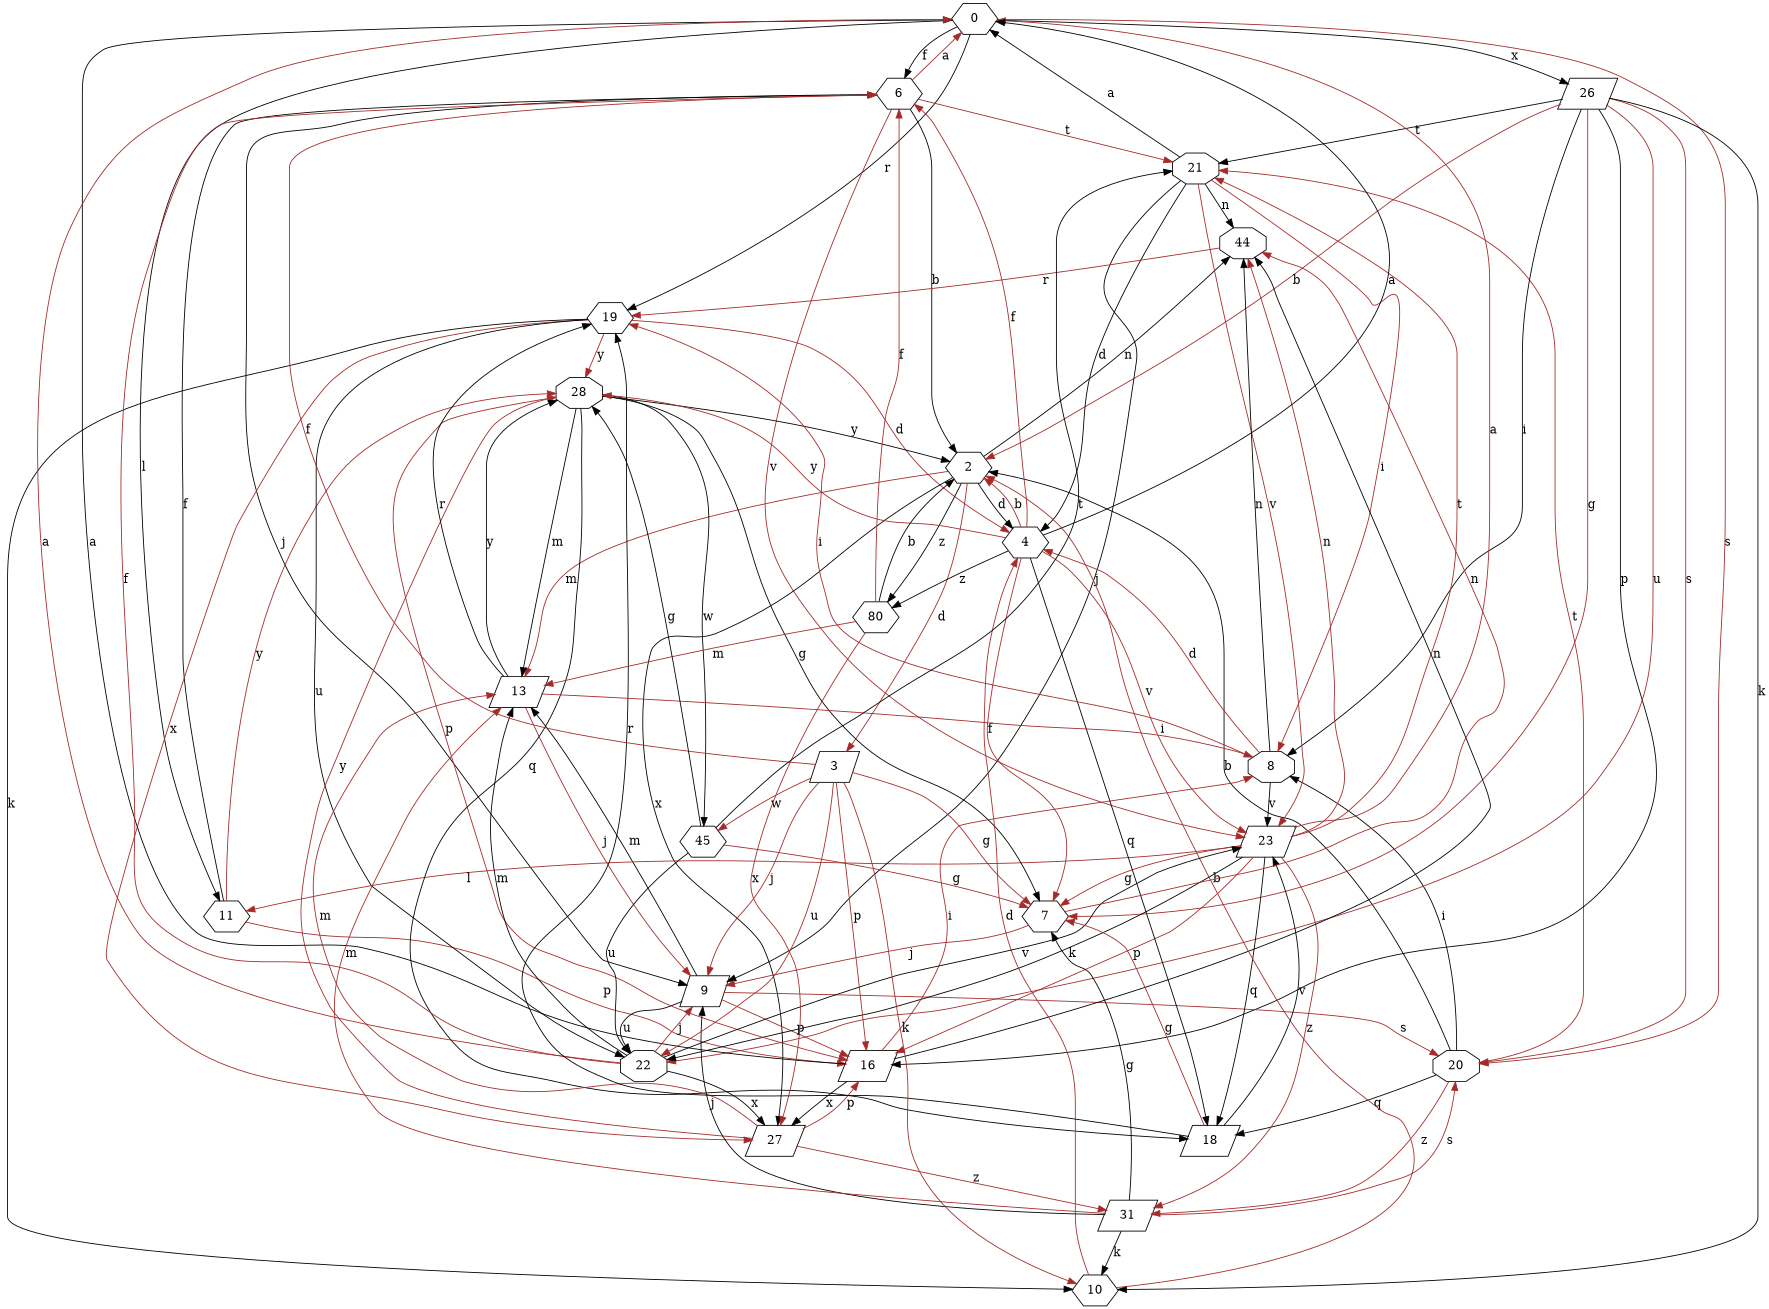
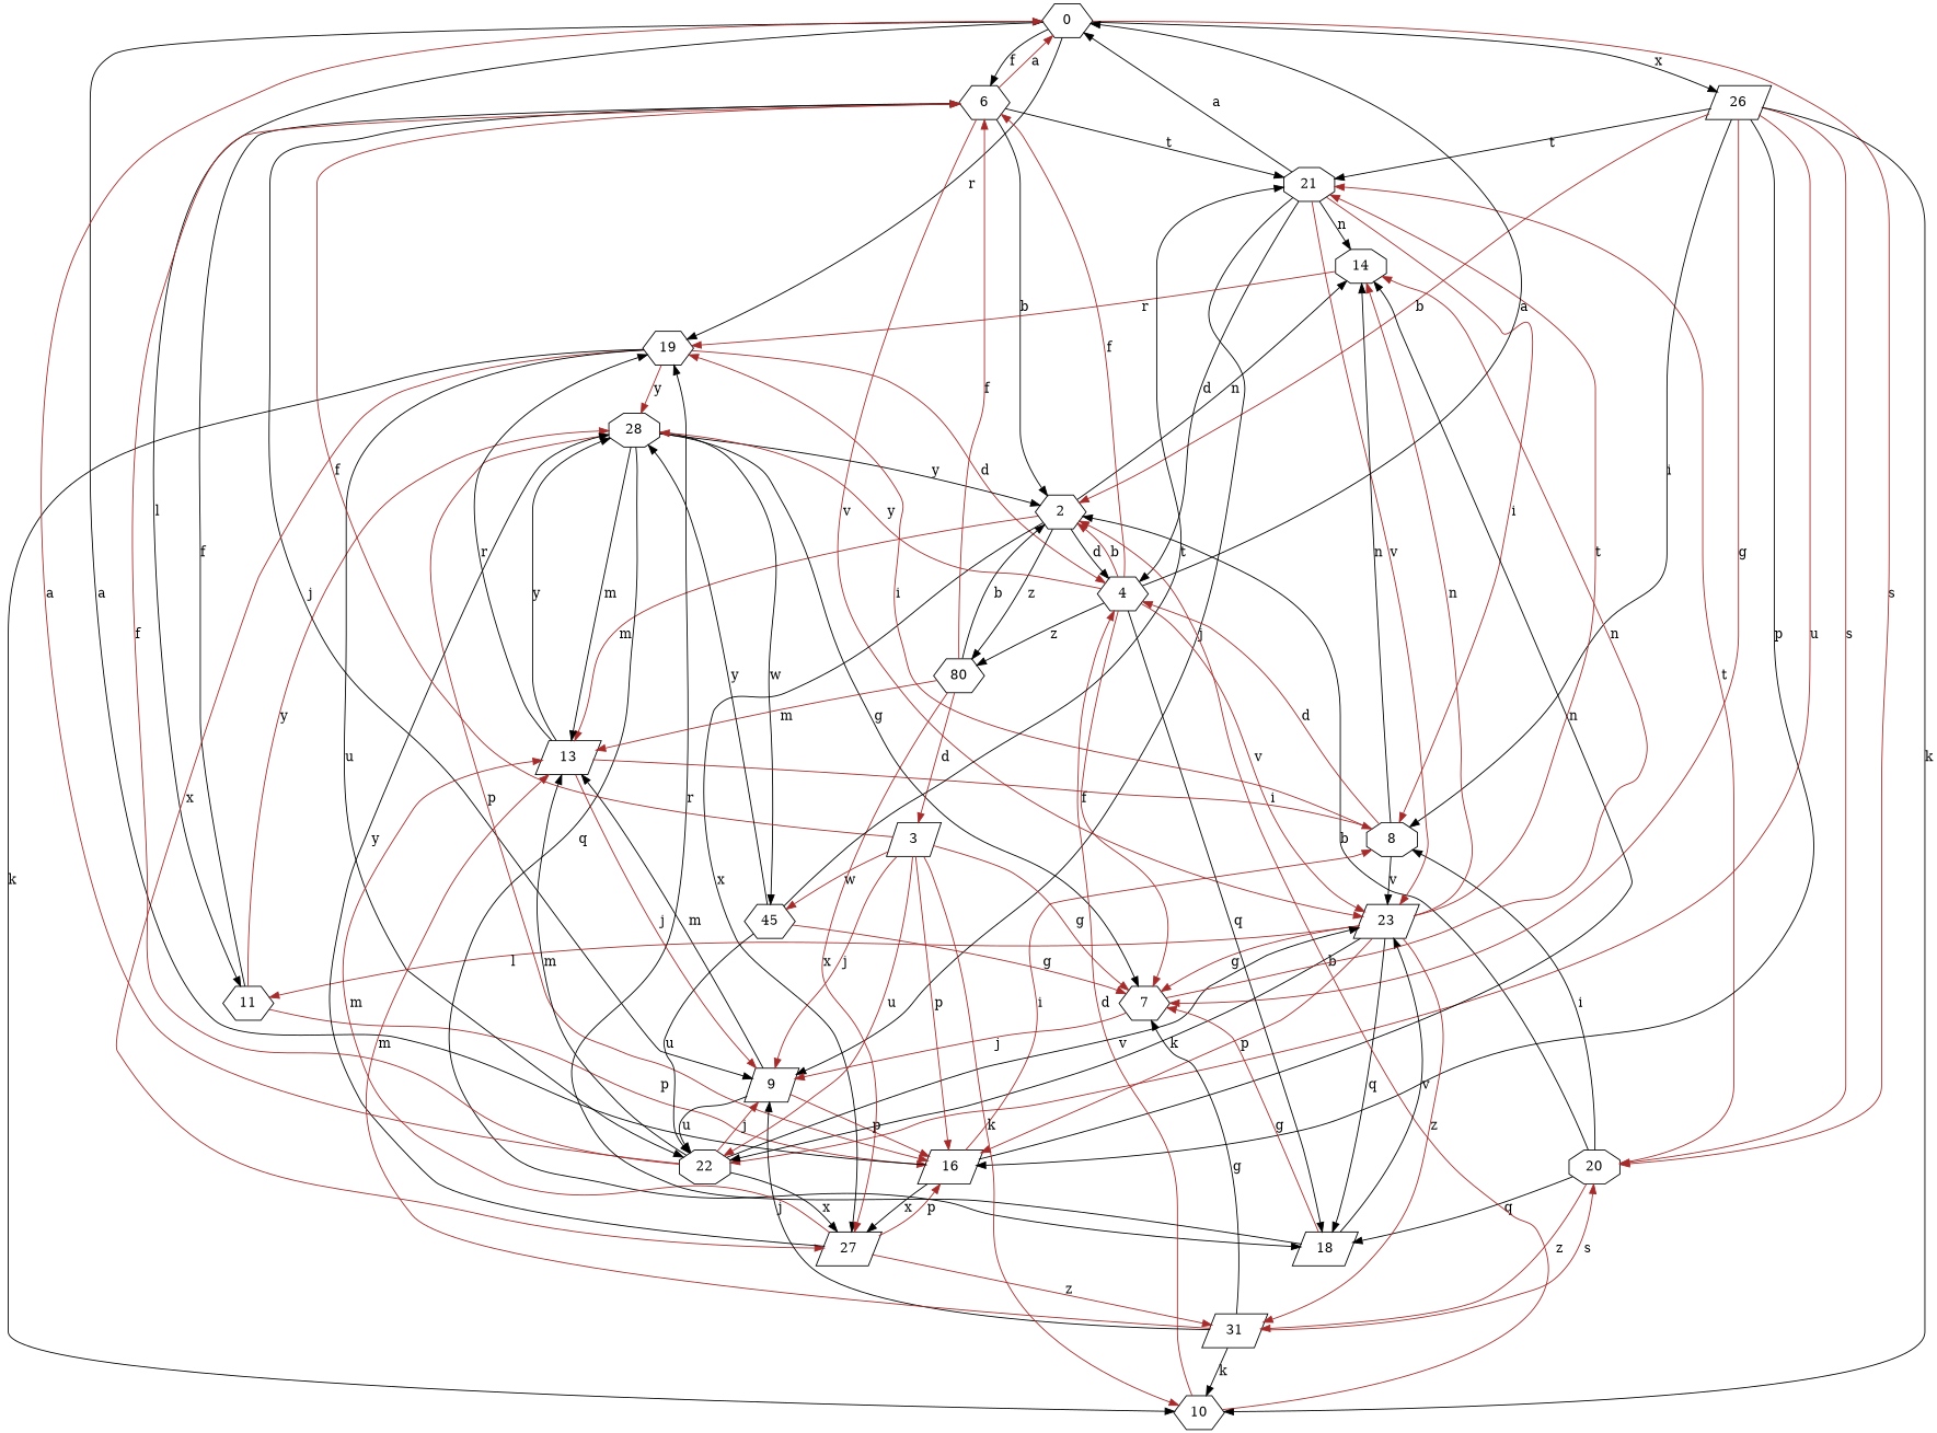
  strict digraph {
    node [shape=hexagon]
    edge [color=brown]
    0
    6
    11
    19
    20 [shape=octagon]
    26 [shape=parallelogram]
    2
    9 [shape=parallelogram]
    23 [shape=parallelogram]
    21 [shape=octagon]
    28 [shape=octagon]
    16 [shape=parallelogram]
    4
    27 [shape=parallelogram]
    10
    22 [shape=octagon]
    18 [shape=parallelogram]
    8 [shape=octagon]
    31 [shape=parallelogram]
    7
    3 [shape=parallelogram]
    13 [shape=parallelogram]
-   14 [shape=octagon label=44]
+   14 [shape=octagon]
    n24 [label=80]
    n25 [label=45]
    0 -> 6 [color=black label=f]
    0 -> 11 [color=black label=l]
    0 -> 19 [color=black label=r]
    0 -> 20 [label=s]
    0 -> 26 [color=black label=x]
    6 -> 0 [label=a]
    6 -> 2 [color=black label=b]
    6 -> 9 [color=black label=j]
    6 -> 23 [label=v]
-   6 -> 21 [label=t]
+   6 -> 21 [color=black label=t]
    11 -> 6 [color=black label=f]
    11 -> 28 [label=y]
    11 -> 16 [label=p]
    19 -> 28 [label=y]
    19 -> 4 [label=d]
    19 -> 27 [label=x]
    19 -> 10 [color=black label=k]
    19 -> 22 [color=black label=u]
    20 -> 2 [color=black label=b]
    20 -> 21 [label=t]
    20 -> 18 [color=black label=q]
    20 -> 8 [color=black label=i]
    20 -> 31 [label=z]
    26 -> 20 [label=s]
    26 -> 2 [label=b]
    26 -> 21 [color=black label=t]
    26 -> 16 [color=black label=p]
    26 -> 10 [color=black label=k]
    26 -> 22 [label=u]
    26 -> 8 [color=black label=i]
    26 -> 7 [label=g]
    2 -> 4 [color=black label=d]
    2 -> 27 [color=black label=x]
-   2 -> 3 [label=d]
+   n24 -> 3 [label=d]
    2 -> 13 [label=m]
    2 -> 14 [color=black label=n]
    2 -> n24 [color=black label=z]
-   9 -> 20 [label=s]
    9 -> 16 [label=p]
    9 -> 22 [color=black label=u]
    9 -> 13 [color=black label=m]
-   23 -> 0 [label=a]
    23 -> 11 [label=l]
    23 -> 21 [label=t]
    23 -> 16 [label=p]
    23 -> 22 [color=black label=k]
    23 -> 18 [color=black label=q]
    23 -> 31 [label=z]
    23 -> 7 [label=g]
    23 -> 14 [label=n]
    21 -> 0 [color=black label=a]
    21 -> 9 [color=black label=j]
    21 -> 23 [label=v]
    21 -> 4 [color=black label=d]
    21 -> 8 [label=i]
    21 -> 14 [color=black label=n]
    28 -> 2 [color=black label=y]
    28 -> 16 [label=p]
    28 -> 18 [color=black label=q]
    28 -> 7 [color=black label=g]
    28 -> 13 [color=black label=m]
    28 -> n25 [color=black label=w]
    16 -> 0 [color=black label=a]
    16 -> 27 [color=black label=x]
    16 -> 8 [label=i]
    16 -> 14 [color=black label=n]
    4 -> 0 [color=black label=a]
    4 -> 6 [label=f]
    4 -> 2 [label=b]
    4 -> 23 [label=v]
    4 -> 28 [label=y]
    4 -> 18 [color=black label=q]
    4 -> 7 [label=f]
    4 -> n24 [color=black label=z]
-   27 -> 28 [label=y]
+   27 -> 28 [color=black label=y]
    27 -> 16 [label=p]
    27 -> 31 [label=z]
    27 -> 13 [label=m]
    10 -> 2 [label=b]
    10 -> 4 [label=d]
    22 -> 0 [label=a]
    22 -> 6 [label=f]
    22 -> 9 [label=j]
    22 -> 23 [color=black label=v]
    22 -> 27 [color=black label=x]
    22 -> 13 [color=black label=m]
    18 -> 19 [color=black label=r]
    18 -> 23 [color=black label=v]
    18 -> 7 [label=g]
    8 -> 19 [label=i]
    8 -> 23 [color=black label=v]
    8 -> 4 [label=d]
    8 -> 14 [color=black label=n]
    31 -> 20 [label=s]
    31 -> 9 [color=black label=j]
    31 -> 10 [color=black label=k]
    31 -> 7 [color=black label=g]
    31 -> 13 [label=m]
    7 -> 9 [label=j]
    7 -> 14 [label=n]
    3 -> 6 [label=f]
    3 -> 9 [label=j]
    3 -> 16 [label=p]
    3 -> 10 [label=k]
    3 -> 22 [label=u]
    3 -> 7 [label=g]
    3 -> n25 [label=w]
    13 -> 19 [color=black label=r]
    13 -> 9 [label=j]
    13 -> 28 [color=black label=y]
    13 -> 8 [label=i]
    14 -> 19 [label=r]
    n24 -> 6 [label=f]
    n24 -> 2 [color=black label=b]
    n24 -> 27 [label=x]
    n24 -> 13 [label=m]
    n25 -> 21 [color=black label=t]
-   n25 -> 28 [color=black label=g]
+   n25 -> 28 [color=black label=y]
    n25 -> 22 [color=black label=u]
    n25 -> 7 [label=g]
  }
